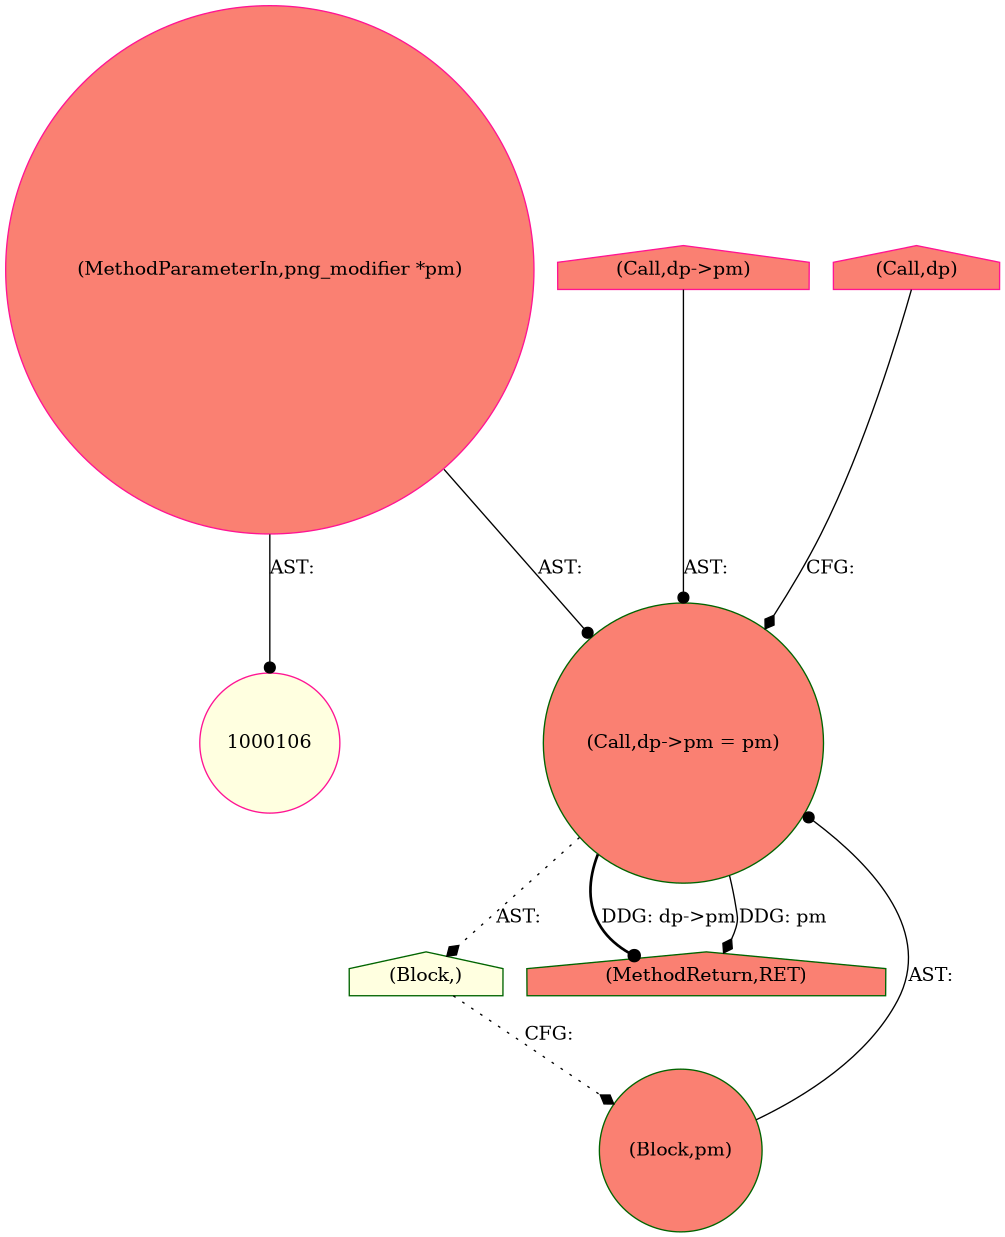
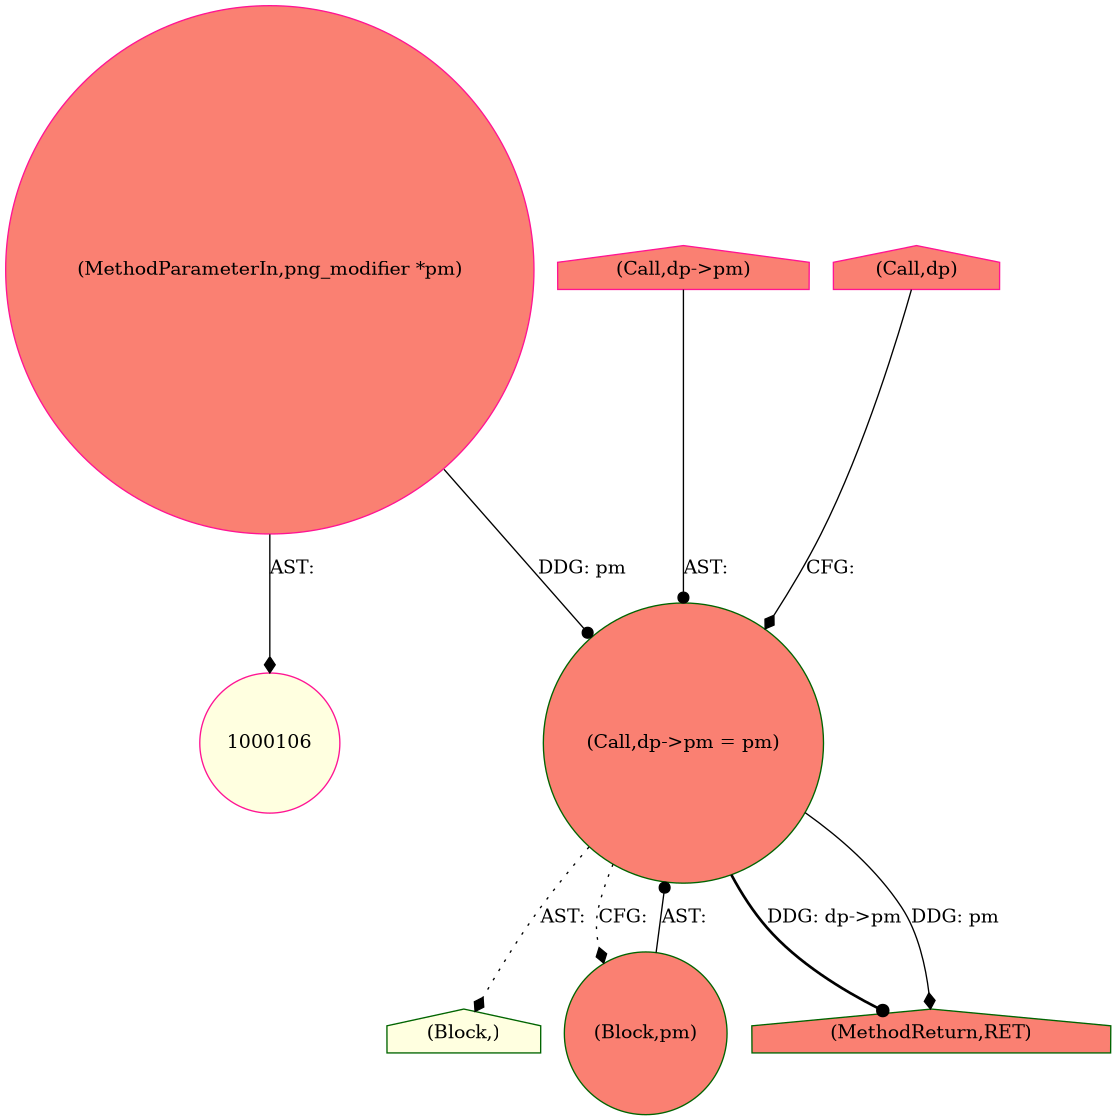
  digraph {
    node [color=darkgreen fillcolor=salmon shape=circle style=filled]
    edge [arrowhead=diamond style=solid]
    n1 [label="(Call,dp->pm = pm)"]
    n2 [fillcolor=lightyellow label="(Block,)" shape=house]
    n3 [label="(Block,pm)"]
    n4 [label="(MethodReturn,RET)" shape=house]
    n5 [color=deeppink label="(MethodParameterIn,png_modifier *pm)"]
    1000106 [color=deeppink fillcolor=lightyellow]
    n7 [color=deeppink label="(Call,dp->pm)" shape=house]
    n8 [color=deeppink label="(Call,dp)" shape=house]
    n1 -> n2 [label="AST: " style=dotted]
-   n2 -> n3 [label="CFG: " style=dotted]
+   n1 -> n3 [label="CFG: " style=dotted]
    n1 -> n4 [arrowhead=dot label="DDG: dp->pm" style=bold]
    n1 -> n4 [label="DDG: pm"]
    n3 -> n1 [arrowhead=dot label="AST: "]
-   n5 -> n1 [arrowhead=dot label="AST: "]
-   n5 -> 1000106 [arrowhead=dot label="AST: "]
+   n5 -> n1 [arrowhead=dot label="DDG: pm"]
+   n5 -> 1000106 [label="AST: "]
    n7 -> n1 [arrowhead=dot label="AST: "]
    n8 -> n1 [label="CFG: "]
  }
